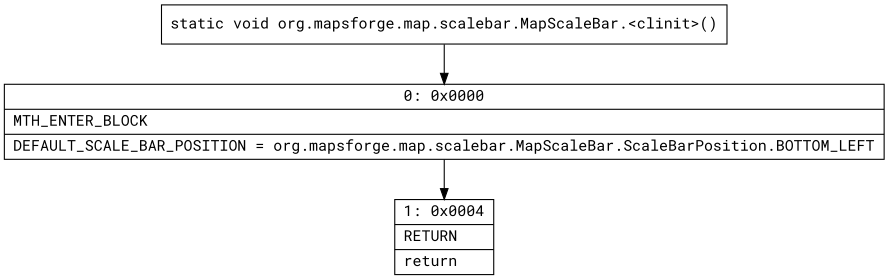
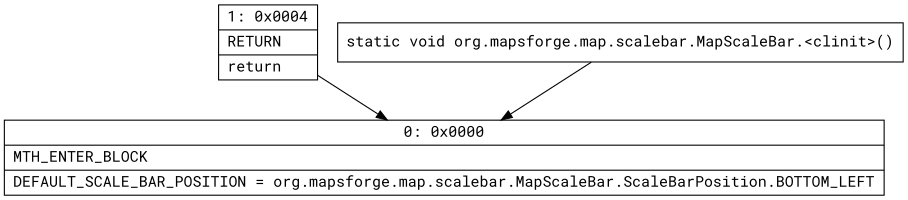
  digraph {
    fontname="Roboto Mono"
    node [shape=record fontname="Roboto Mono"]
    edge [fontname="Roboto Mono"]
    n1 [label="{0\:\ 0x0000|MTH_ENTER_BLOCK\l|DEFAULT_SCALE_BAR_POSITION = org.mapsforge.map.scalebar.MapScaleBar.ScaleBarPosition.BOTTOM_LEFT\l}"]
    n2 [label="{1\:\ 0x0004|RETURN\l|return\l}"]
    n3 [label="{static void org.mapsforge.map.scalebar.MapScaleBar.\<clinit\>() }"]
-   n1 -> n2
+   n2 -> n1
    n3 -> n1
  }
